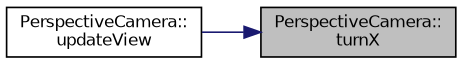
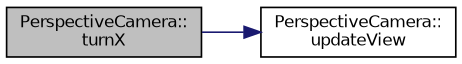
  digraph {
    rankdir=LR
    node [color=black fontname=Helvetica fontsize=10 shape=record style=filled]
    n1 [fillcolor=grey75 fontcolor=black height=0.2 label="PerspectiveCamera::\lturnX" width=0.4]
    n2 [fillcolor=white height=0.2 label="PerspectiveCamera::\lupdateView" width=0.4]
-   n2 -> n1 [color=midnightblue fontname=Helvetica fontsize=10 labelfontname=Helvetica labelfontsize=10 style=solid]
+   n1 -> n2 [color=midnightblue fontname=Helvetica fontsize=10 labelfontname=Helvetica labelfontsize=10 style=solid]
  }
